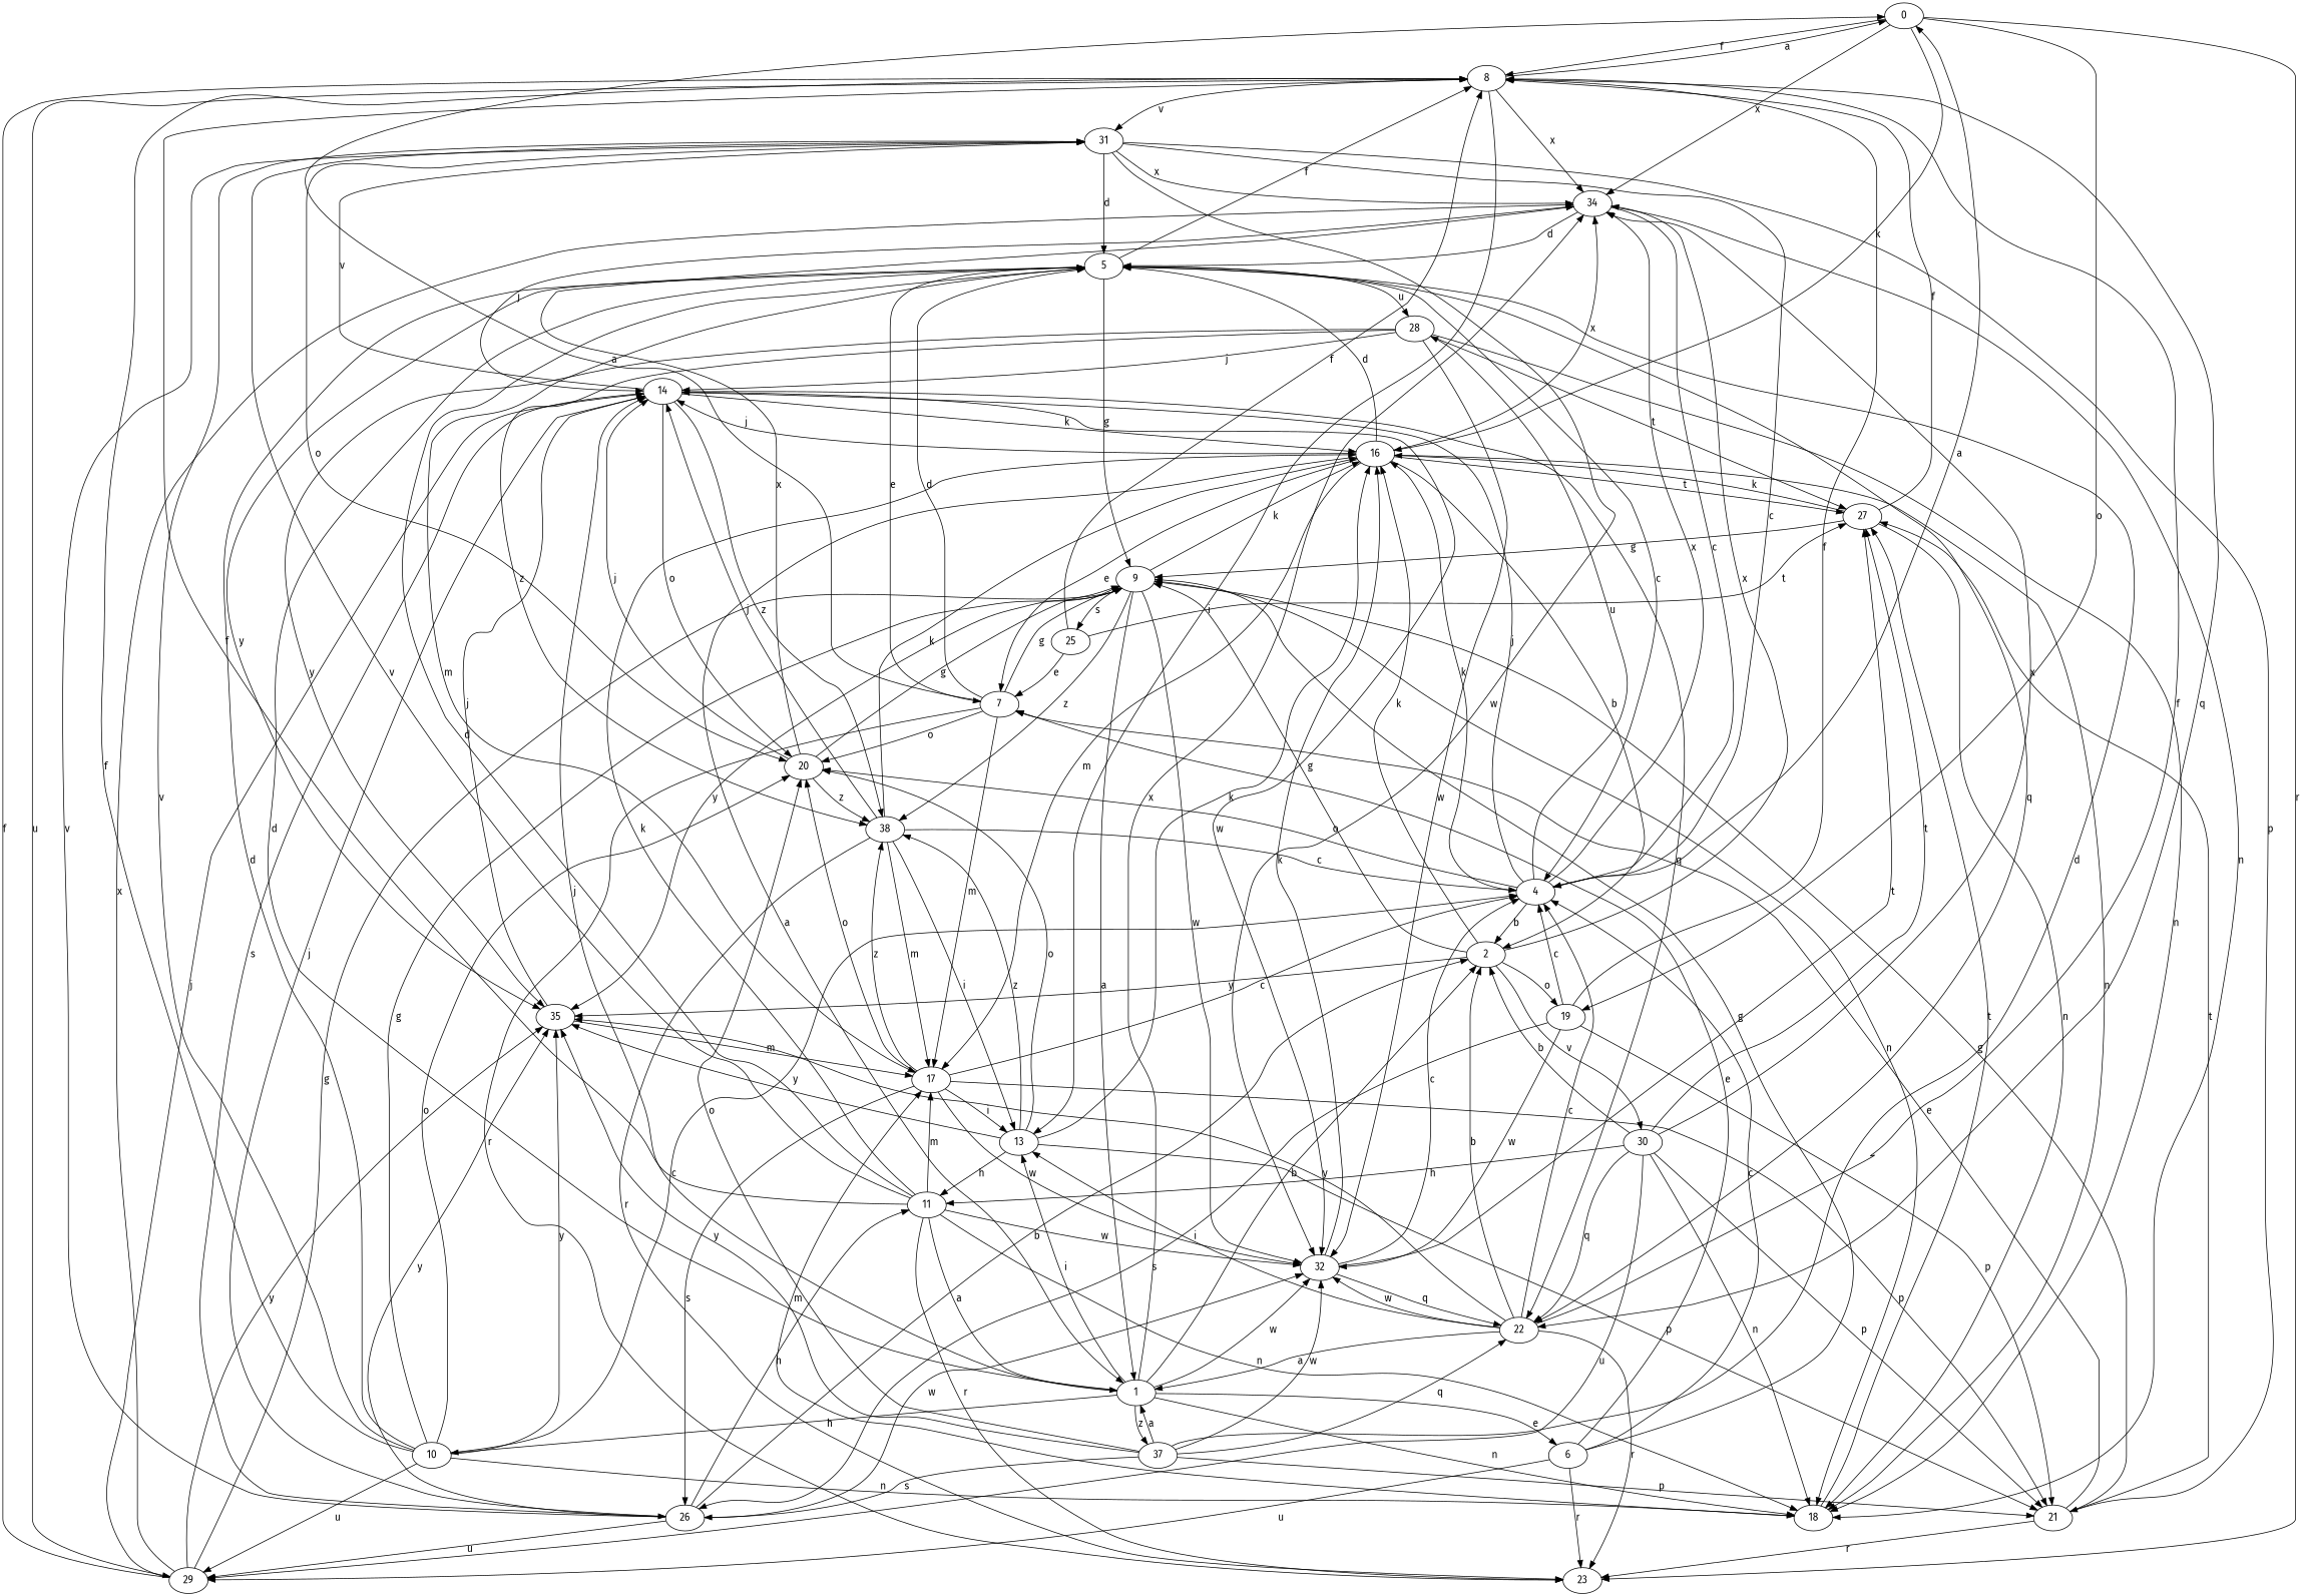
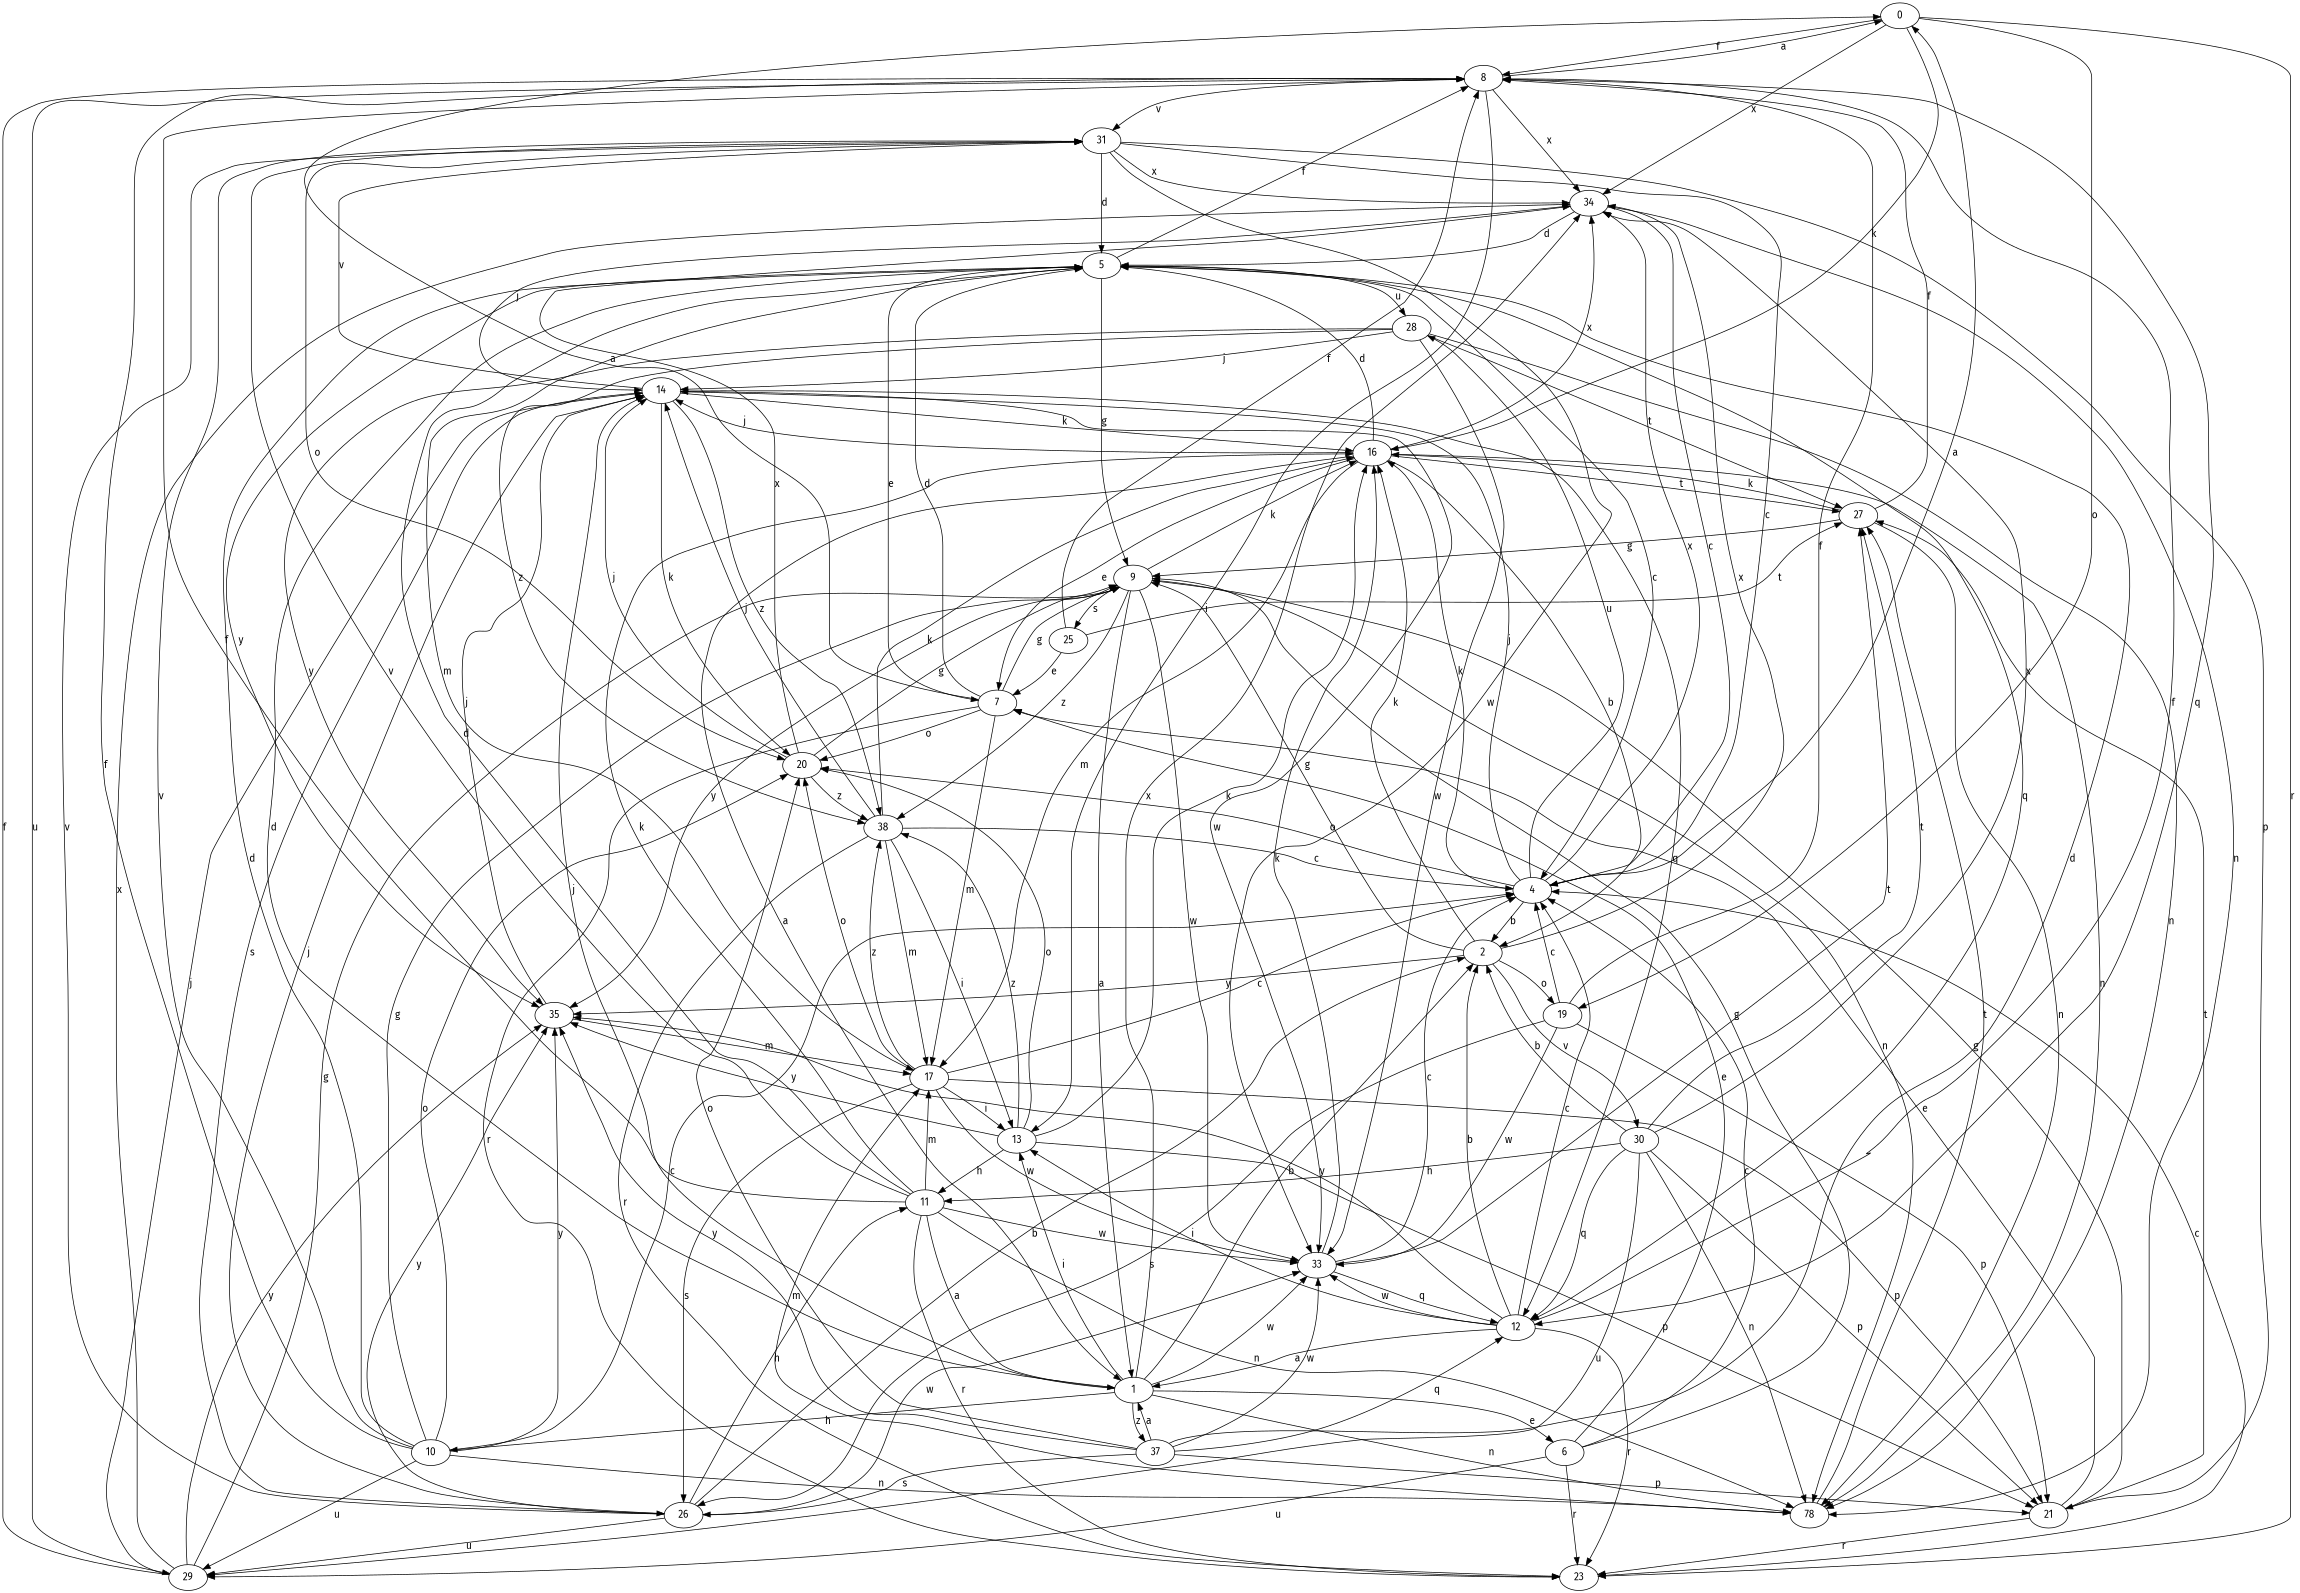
  strict digraph {
    fontname="Fira Sans"
    node [fontname="Fira Sans"]
    edge [fontname="Fira Sans"]
    0
    8
    16
    19
    23
    34
    13
-   22
+   22 [label=12]
    29
    31
    1
    2
    5
    14
-   18
+   18 [label=78]
    7
    17
    27
-   33 [label=32]
+   33
    4
    21
    26
    6
    10
    37
    9
    30
    35
    28
    20
    38
    11
    25
    0 -> 8 [label=f]
    0 -> 16 [label=k]
    0 -> 19 [label=o]
    0 -> 23 [label=r]
    0 -> 34 [label=x]
    8 -> 0 [label=a]
    8 -> 34 [label=x]
    8 -> 13 [label=i]
    8 -> 22 [label=q]
    8 -> 29 [label=u]
    8 -> 31 [label=v]
    16 -> 34 [label=x]
    16 -> 1 [label=a]
    16 -> 2 [label=b]
    16 -> 5 [label=d]
    16 -> 14 [label=j]
    16 -> 18 [label=n]
    16 -> 7 [label=e]
    16 -> 17 [label=m]
    16 -> 27 [label=t]
    19 -> 8 [label=f]
    19 -> 33 [label=w]
    19 -> 4 [label=c]
    19 -> 21 [label=p]
    19 -> 26 [label=s]
+   23 -> 4 [label=c]
    34 -> 5 [label=d]
    34 -> 14 [label=j]
    34 -> 18 [label=n]
    34 -> 4 [label=c]
    13 -> 16 [label=k]
    13 -> 21 [label=p]
    13 -> 35 [label=y]
    13 -> 20 [label=o]
    13 -> 38 [label=z]
    13 -> 11 [label=h]
    22 -> 8 [label=f]
    22 -> 23 [label=r]
    22 -> 13 [label=i]
    22 -> 1 [label=a]
    22 -> 2 [label=b]
    22 -> 33 [label=w]
    22 -> 4 [label=c]
    22 -> 35 [label=y]
    29 -> 8 [label=f]
    29 -> 34 [label=x]
    29 -> 14 [label=j]
    29 -> 9 [label=g]
    29 -> 35 [label=y]
    31 -> 34 [label=x]
    31 -> 5 [label=d]
    31 -> 33 [label=w]
    31 -> 4 [label=c]
    31 -> 21 [label=p]
    31 -> 20 [label=o]
    1 -> 34 [label=x]
    1 -> 13 [label=i]
    1 -> 2 [label=b]
    1 -> 5 [label=d]
    1 -> 14 [label=j]
    1 -> 18 [label=n]
    1 -> 33 [label=w]
    1 -> 6 [label=e]
    1 -> 10 [label=h]
    1 -> 37 [label=z]
    2 -> 16 [label=k]
    2 -> 19 [label=o]
    2 -> 34 [label=x]
    2 -> 9 [label=g]
    2 -> 30 [label=v]
    2 -> 35 [label=y]
    5 -> 8 [label=f]
    5 -> 22 [label=q]
    5 -> 7 [label=e]
    5 -> 17 [label=m]
    5 -> 4 [label=c]
    5 -> 9 [label=g]
    5 -> 35 [label=y]
    5 -> 28 [label=u]
    14 -> 16 [label=k]
    14 -> 22 [label=q]
    14 -> 31 [label=v]
    14 -> 33 [label=w]
    14 -> 26 [label=s]
-   14 -> 20 [label=o]
+   14 -> 20 [label=k]
    14 -> 38 [label=z]
    18 -> 17 [label=m]
    18 -> 27 [label=t]
    7 -> 0 [label=a]
    7 -> 23 [label=r]
    7 -> 5 [label=d]
    7 -> 17 [label=m]
    7 -> 9 [label=g]
    7 -> 20 [label=o]
    17 -> 13 [label=i]
    17 -> 33 [label=w]
    17 -> 4 [label=c]
    17 -> 21 [label=p]
    17 -> 26 [label=s]
    17 -> 20 [label=o]
    17 -> 38 [label=z]
    27 -> 8 [label=f]
    27 -> 16 [label=k]
    27 -> 18 [label=n]
    27 -> 9 [label=g]
    33 -> 16 [label=k]
    33 -> 22 [label=q]
    33 -> 27 [label=t]
    33 -> 4 [label=c]
    4 -> 0 [label=a]
    4 -> 16 [label=k]
    4 -> 34 [label=x]
    4 -> 2 [label=b]
    4 -> 14 [label=j]
    4 -> 28 [label=u]
    4 -> 20 [label=o]
    21 -> 23 [label=r]
    21 -> 7 [label=e]
    21 -> 27 [label=t]
    21 -> 9 [label=g]
    26 -> 29 [label=u]
    26 -> 31 [label=v]
    26 -> 2 [label=b]
    26 -> 14 [label=j]
    26 -> 33 [label=w]
    26 -> 35 [label=y]
    26 -> 11 [label=h]
    6 -> 23 [label=r]
    6 -> 29 [label=u]
    6 -> 7 [label=e]
    6 -> 4 [label=c]
    6 -> 9 [label=g]
    10 -> 8 [label=f]
    10 -> 29 [label=u]
    10 -> 31 [label=v]
    10 -> 5 [label=d]
    10 -> 18 [label=n]
    10 -> 4 [label=c]
    10 -> 9 [label=g]
    10 -> 35 [label=y]
    10 -> 20 [label=o]
    37 -> 22 [label=q]
    37 -> 1 [label=a]
    37 -> 5 [label=d]
    37 -> 33 [label=w]
    37 -> 21 [label=p]
    37 -> 26 [label=s]
    37 -> 35 [label=y]
    37 -> 20 [label=o]
    9 -> 16 [label=k]
    9 -> 1 [label=a]
    9 -> 18 [label=n]
    9 -> 33 [label=w]
    9 -> 35 [label=y]
    9 -> 38 [label=z]
    9 -> 25 [label=s]
    30 -> 34 [label=x]
    30 -> 22 [label=q]
    30 -> 29 [label=u]
    30 -> 2 [label=b]
    30 -> 18 [label=n]
    30 -> 27 [label=t]
    30 -> 21 [label=p]
    30 -> 11 [label=h]
    35 -> 14 [label=j]
    35 -> 17 [label=m]
    28 -> 14 [label=j]
    28 -> 18 [label=n]
    28 -> 27 [label=t]
    28 -> 33 [label=w]
    28 -> 35 [label=y]
    28 -> 38 [label=z]
    20 -> 34 [label=x]
    20 -> 14 [label=j]
    20 -> 9 [label=g]
    20 -> 38 [label=z]
    38 -> 16 [label=k]
    38 -> 23 [label=r]
    38 -> 13 [label=i]
    38 -> 14 [label=j]
    38 -> 17 [label=m]
    38 -> 4 [label=c]
    11 -> 8 [label=f]
    11 -> 16 [label=k]
    11 -> 23 [label=r]
    11 -> 31 [label=v]
    11 -> 1 [label=a]
    11 -> 5 [label=d]
    11 -> 18 [label=n]
    11 -> 17 [label=m]
    11 -> 33 [label=w]
    25 -> 8 [label=f]
    25 -> 7 [label=e]
    25 -> 27 [label=t]
  }
